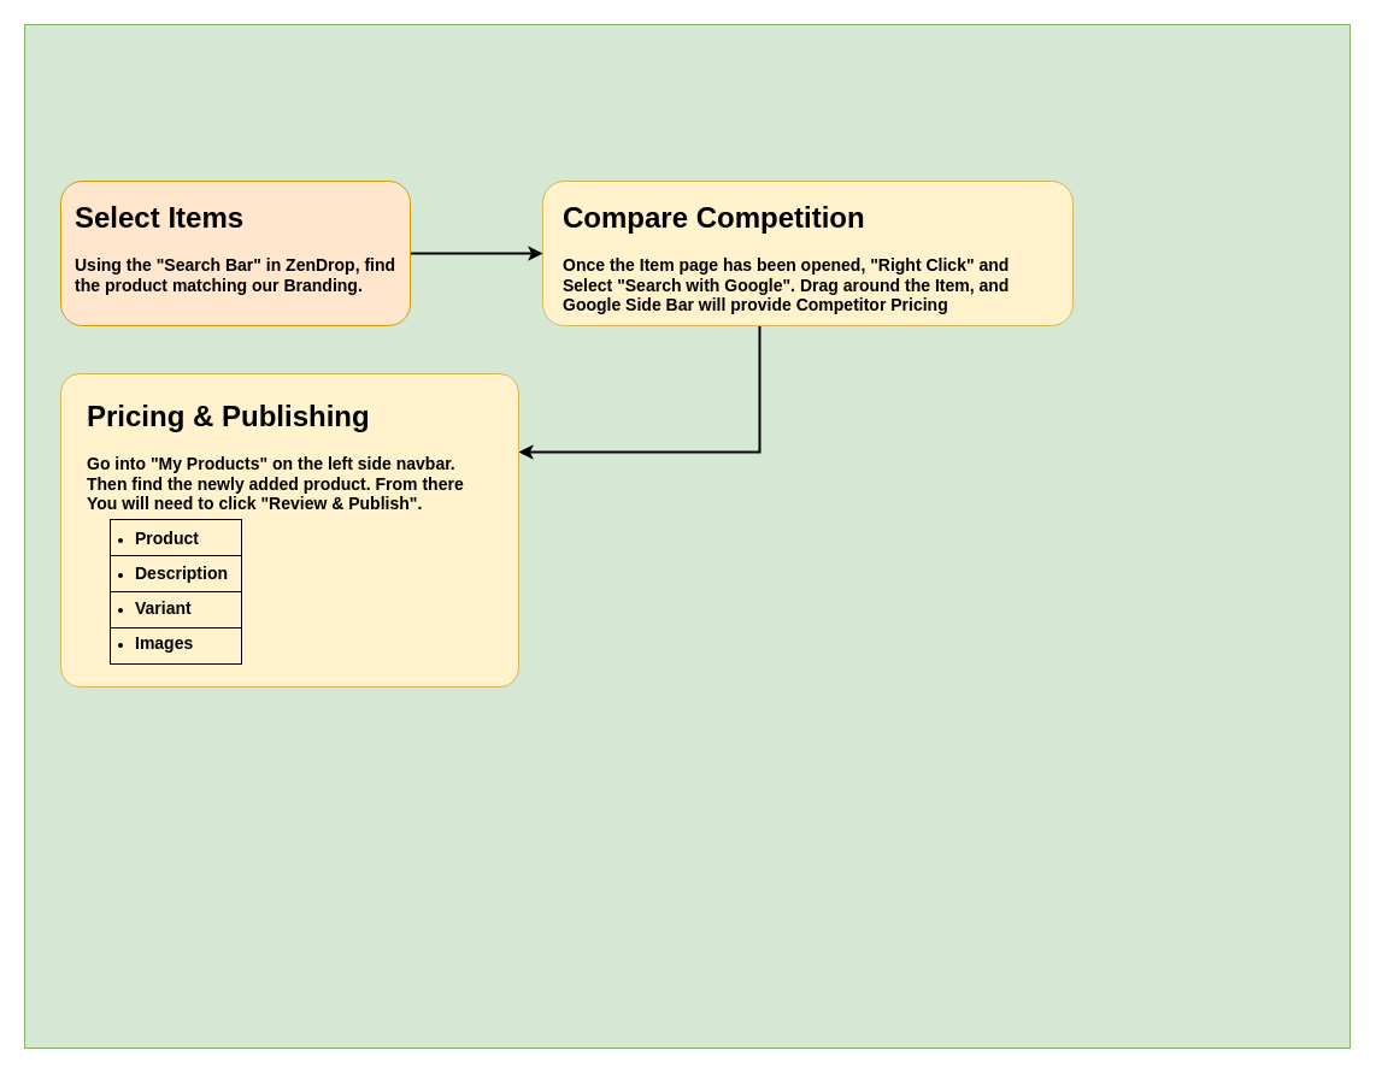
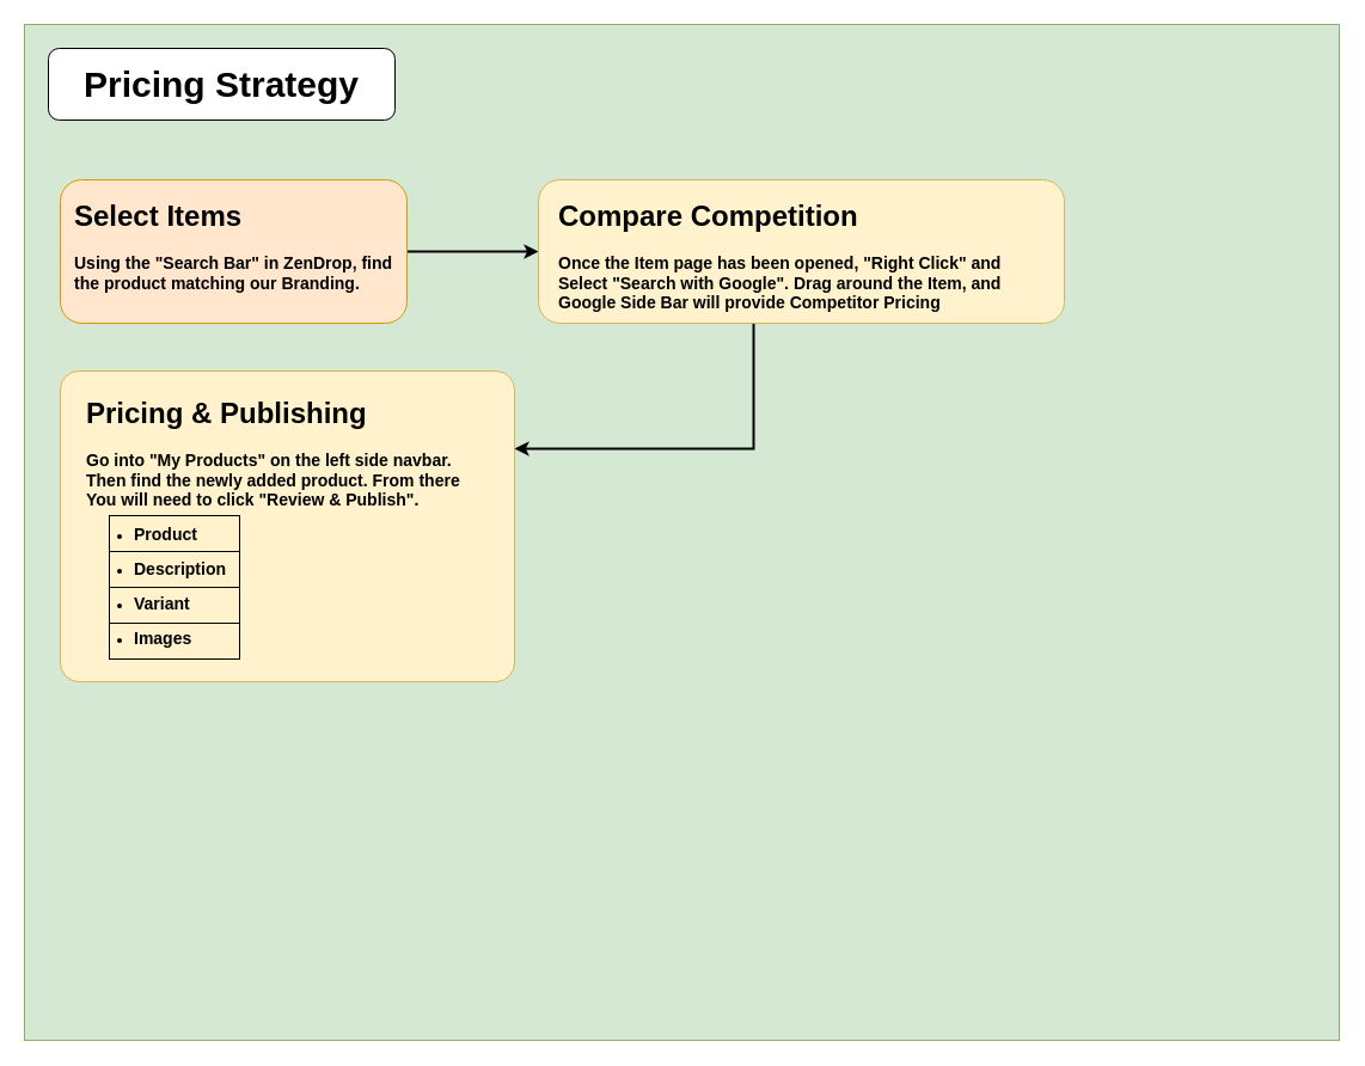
  <mxCell id="0" />
  <mxCell id="1" parent="0" />
  <mxCell id="2" value="" style="rounded=0;whiteSpace=wrap;html=1;flipV=1;flipH=1;fillColor=#d5e8d4;strokeColor=#82b366;" vertex="1" parent="1"><mxGeometry width="1100" height="850" as="geometry" x="20" y="20" /></mxCell>
+ <mxCell id="3" value="&lt;b&gt;&lt;font style=&quot;font-size: 30px;&quot;&gt;Pricing Strategy&lt;/font&gt;&lt;/b&gt;" style="rounded=1;whiteSpace=wrap;html=1;" vertex="1" parent="1"><mxGeometry x="40" y="40" width="290" height="60" as="geometry" /></mxCell>
  <mxCell id="4" value="" style="edgeStyle=orthogonalEdgeStyle;rounded=0;orthogonalLoop=1;jettySize=auto;html=1;strokeWidth=2;" edge="1" parent="1" source="5" target="8"><mxGeometry relative="1" as="geometry" /></mxCell>
  <mxCell id="5" value="" style="rounded=1;whiteSpace=wrap;html=1;fillColor=#ffe6cc;strokeColor=#d79b00;" vertex="1" parent="1"><mxGeometry x="50" y="150" width="290" height="120" as="geometry" /></mxCell>
  <mxCell id="6" value="&lt;h1 style=&quot;margin-top: 0px;&quot;&gt;Select Items&lt;/h1&gt;&lt;p&gt;&lt;b&gt;&lt;font style=&quot;font-size: 14px;&quot;&gt;Using the &quot;Search Bar&quot; in ZenDrop, find the product matching our Branding.&lt;/font&gt;&lt;/b&gt;&lt;/p&gt;" style="text;html=1;whiteSpace=wrap;overflow=hidden;rounded=0;" vertex="1" parent="1"><mxGeometry x="60" y="160" width="270" height="100" as="geometry" /></mxCell>
  <mxCell id="7" value="" style="edgeStyle=orthogonalEdgeStyle;rounded=0;orthogonalLoop=1;jettySize=auto;html=1;strokeWidth=2;" edge="1" parent="1" source="8" target="10"><mxGeometry relative="1" as="geometry"><Array as="points"><mxPoint x="630" y="375" /></Array></mxGeometry></mxCell>
  <mxCell id="8" value="" style="whiteSpace=wrap;html=1;fillColor=#fff2cc;strokeColor=#d6b656;rounded=1;" vertex="1" parent="1"><mxGeometry x="450" y="150" width="440" height="120" as="geometry" /></mxCell>
  <mxCell id="9" value="&lt;h1 style=&quot;margin-top: 0px;&quot;&gt;Compare Competition&lt;/h1&gt;&lt;p&gt;&lt;span style=&quot;font-size: 14px;&quot;&gt;&lt;b&gt;Once the Item page has been opened, &quot;Right Click&quot; and Select &quot;Search with Google&quot;. Drag around the Item, and Google Side Bar will provide Competitor Pricing&lt;/b&gt;&lt;/span&gt;&lt;/p&gt;" style="text;html=1;whiteSpace=wrap;overflow=hidden;rounded=0;" vertex="1" parent="1"><mxGeometry x="465" y="160" width="415" height="100" as="geometry" /></mxCell>
  <mxCell id="10" value="" style="whiteSpace=wrap;html=1;fillColor=#fff2cc;strokeColor=#d6b656;rounded=1;arcSize=6;" vertex="1" parent="1"><mxGeometry x="50" y="310" width="380" height="260" as="geometry" /></mxCell>
  <mxCell id="11" value="&lt;h1 style=&quot;margin-top: 0px;&quot;&gt;Pricing &amp;amp; Publishing&lt;/h1&gt;&lt;p&gt;&lt;span style=&quot;font-size: 14px;&quot;&gt;&lt;b&gt;Go into &quot;My Products&quot; on the left side navbar. Then find the newly added product. From there You will need to click &quot;Review &amp;amp; Publish&quot;.&lt;/b&gt;&lt;/span&gt;&lt;/p&gt;&lt;p&gt;&lt;/p&gt;&lt;ul&gt;&lt;li&gt;&lt;span style=&quot;font-size: 14px;&quot;&gt;&lt;b&gt;Product&lt;/b&gt;&lt;/span&gt;&lt;/li&gt;&lt;/ul&gt;&lt;ul&gt;&lt;li&gt;&lt;span style=&quot;font-size: 14px;&quot;&gt;&lt;b&gt;Description&lt;/b&gt;&lt;/span&gt;&lt;/li&gt;&lt;/ul&gt;&lt;ul&gt;&lt;li&gt;&lt;span style=&quot;font-size: 14px;&quot;&gt;&lt;b&gt;Variant&lt;/b&gt;&lt;/span&gt;&lt;/li&gt;&lt;/ul&gt;&lt;ul&gt;&lt;li&gt;&lt;span style=&quot;font-size: 14px;&quot;&gt;&lt;b&gt;Images&lt;/b&gt;&lt;/span&gt;&lt;/li&gt;&lt;/ul&gt;&lt;p&gt;&lt;/p&gt;" style="text;html=1;whiteSpace=wrap;overflow=hidden;rounded=0;" vertex="1" parent="1"><mxGeometry x="70" y="325" width="340" height="235" as="geometry" /></mxCell>
  <mxCell id="12" value="" style="rounded=0;whiteSpace=wrap;html=1;fillColor=none;" vertex="1" parent="1"><mxGeometry x="91" y="431" width="109" height="30" as="geometry" /></mxCell>
  <mxCell id="13" value="" style="rounded=0;whiteSpace=wrap;html=1;fillColor=none;" vertex="1" parent="1"><mxGeometry x="91" y="461" width="109" height="30" as="geometry" /></mxCell>
  <mxCell id="14" value="" style="rounded=0;whiteSpace=wrap;html=1;fillColor=none;" vertex="1" parent="1"><mxGeometry x="91" y="491" width="109" height="30" as="geometry" /></mxCell>
  <mxCell id="15" value="" style="rounded=0;whiteSpace=wrap;html=1;fillColor=none;" vertex="1" parent="1"><mxGeometry x="91" y="521" width="109" height="30" as="geometry" /></mxCell>
